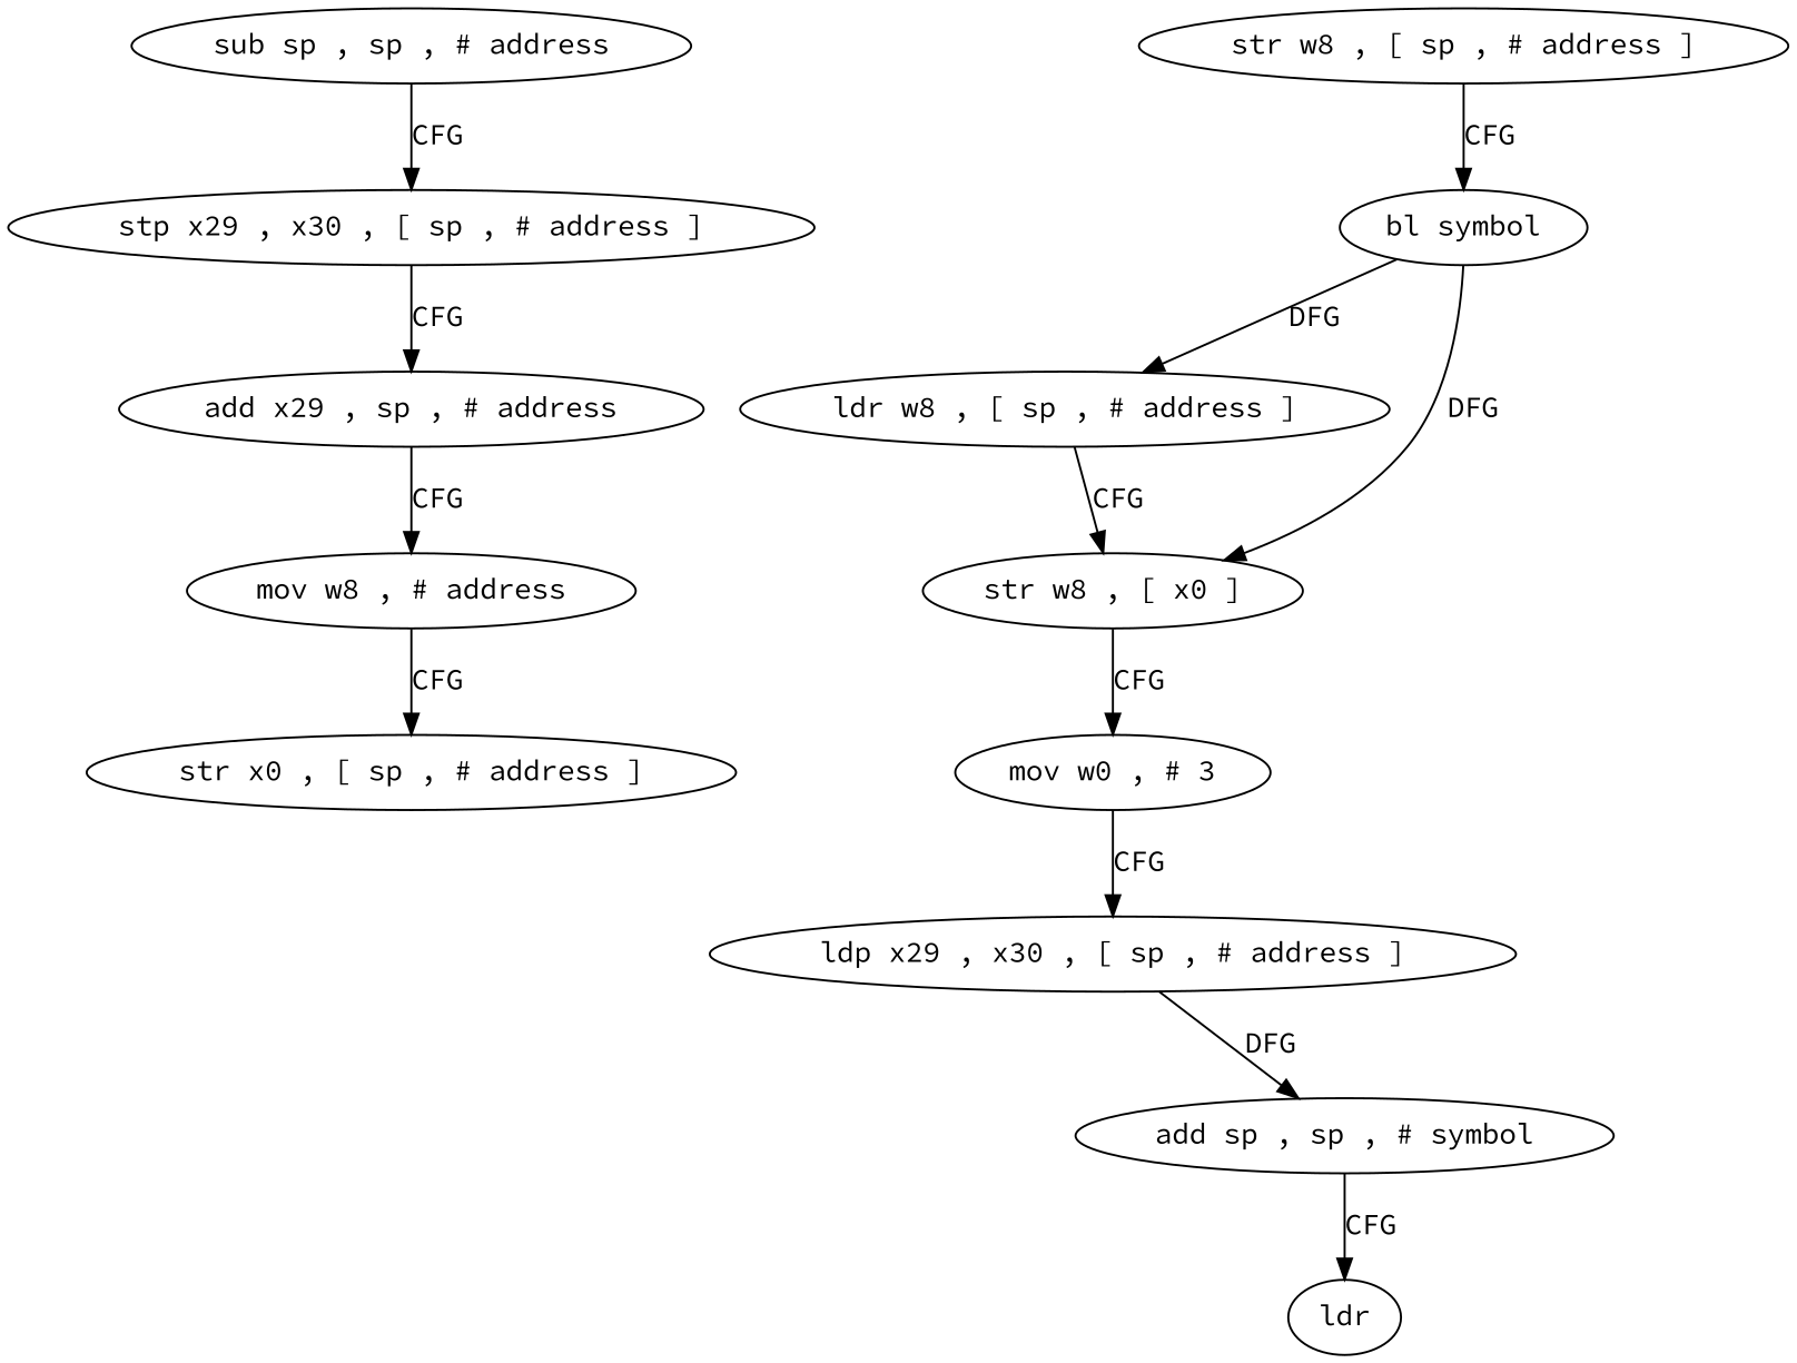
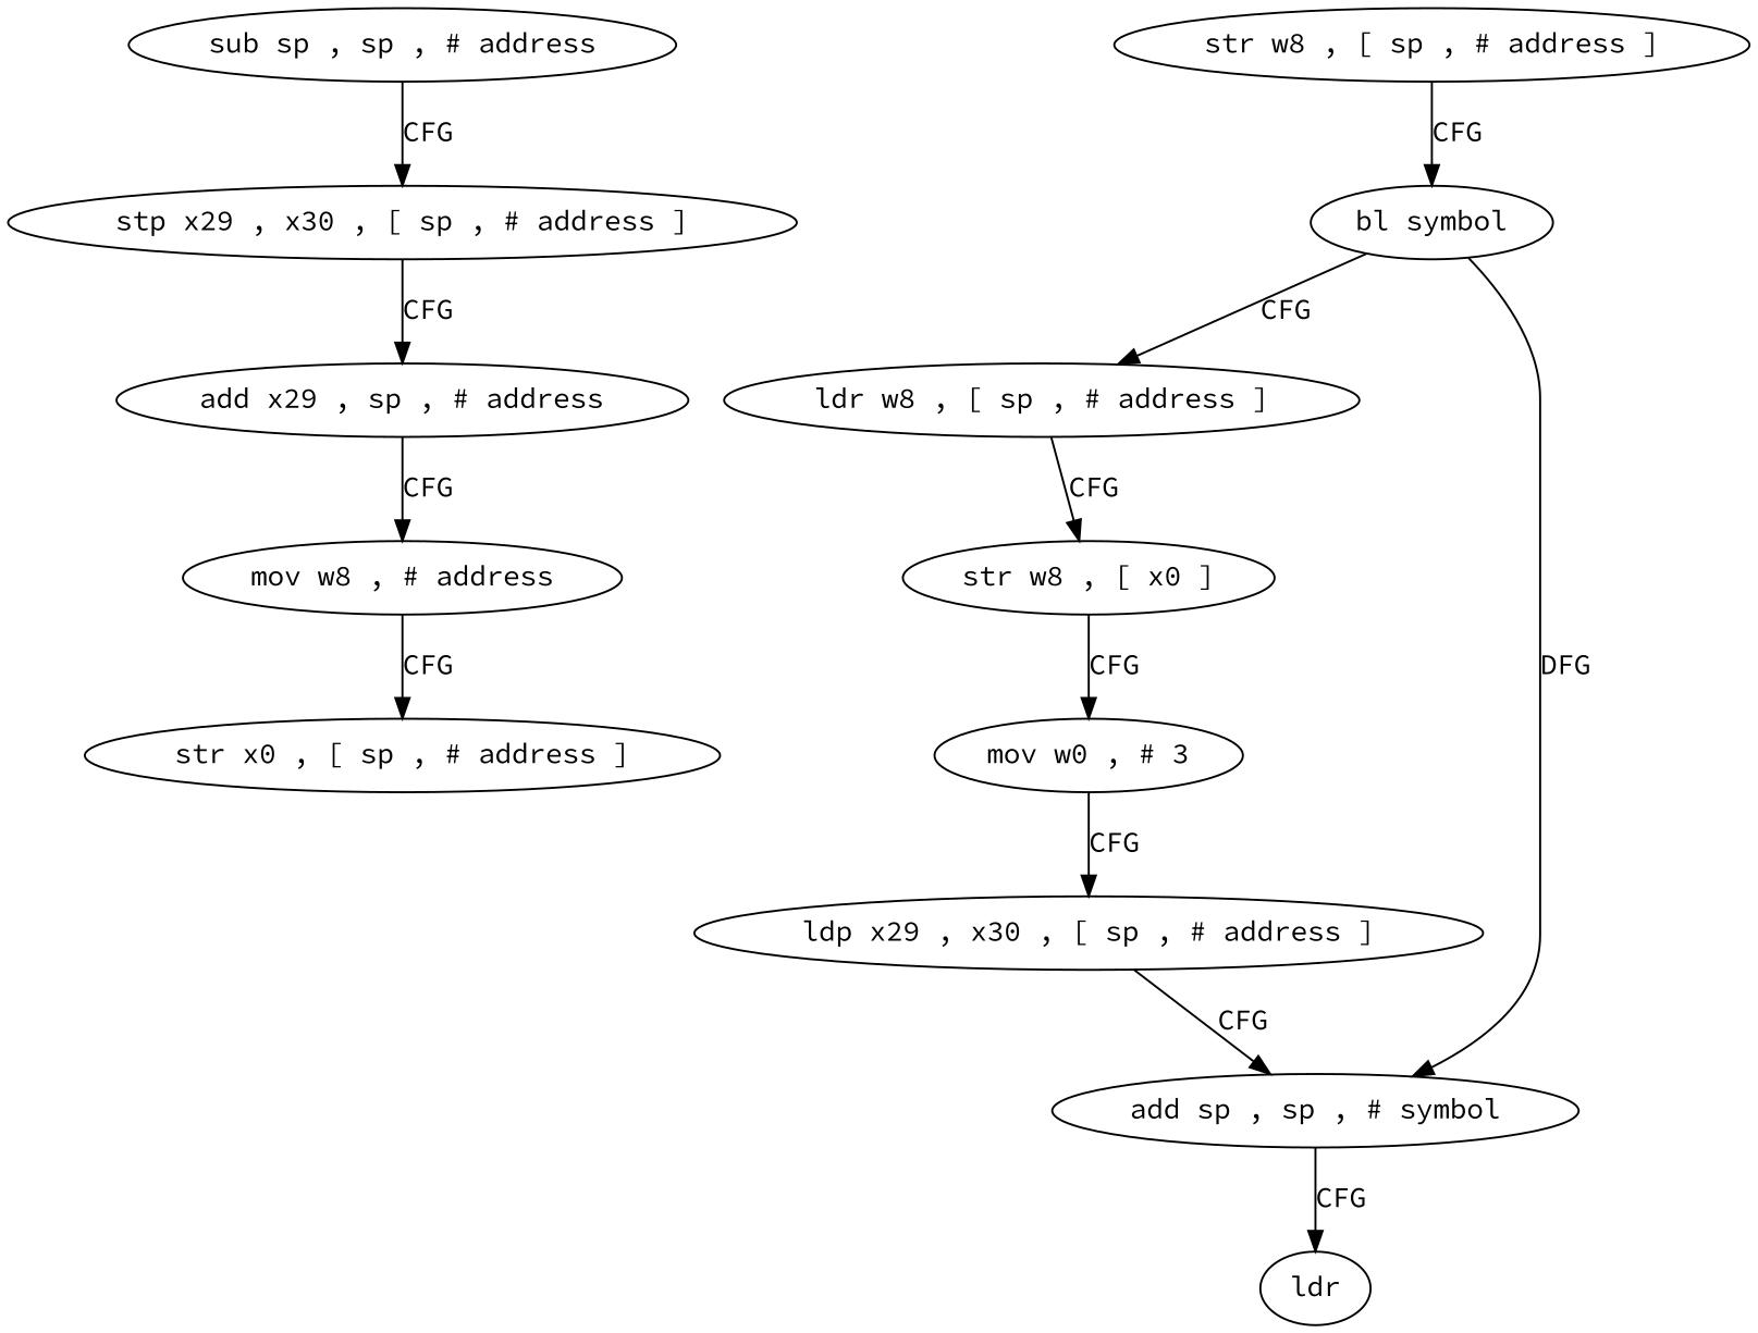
  digraph {
    fontname="Source Code Pro"
    node [fontname="Source Code Pro"]
    edge [fontname="Source Code Pro"]
    n1 [label="sub sp , sp , # address"]
    n2 [label="stp x29 , x30 , [ sp , # address ]"]
    n3 [label="add x29 , sp , # address"]
    n4 [label="mov w8 , # address"]
    n5 [label="str x0 , [ sp , # address ]"]
    n6 [label="str w8 , [ sp , # address ]"]
    n7 [label="bl symbol"]
    n8 [label="ldr w8 , [ sp , # address ]"]
    n9 [label="str w8 , [ x0 ]"]
    n10 [label="mov w0 , # 3"]
    n11 [label="ldp x29 , x30 , [ sp , # address ]"]
    n12 [label="add sp , sp , # symbol"]
    n13 [label=ldr]
    n1 -> n2 [label=CFG]
    n2 -> n3 [label=CFG]
    n3 -> n4 [label=CFG]
    n4 -> n5 [label=CFG]
    n6 -> n7 [label=CFG]
-   n7 -> n8 [label=DFG]
-   n7 -> n9 [label=DFG]
+   n7 -> n8 [label=CFG]
+   n7 -> n12 [label=DFG]
    n8 -> n9 [label=CFG]
    n9 -> n10 [label=CFG]
    n10 -> n11 [label=CFG]
-   n11 -> n12 [label=DFG]
+   n11 -> n12 [label=CFG]
    n12 -> n13 [label=CFG]
  }
